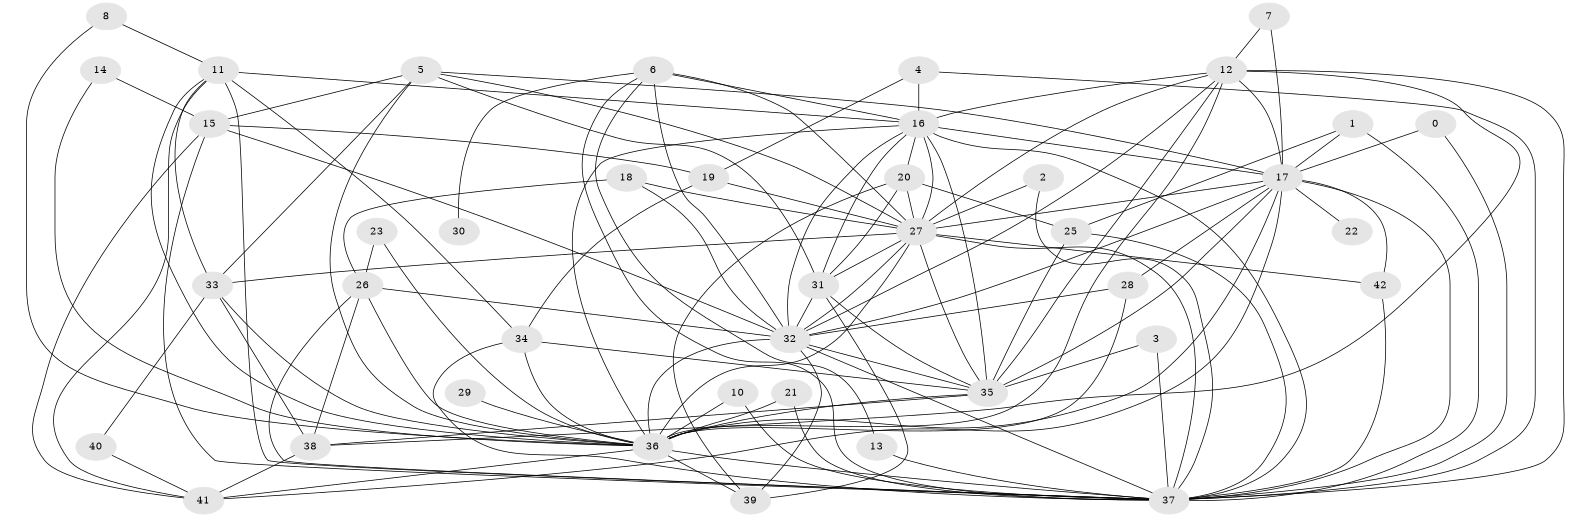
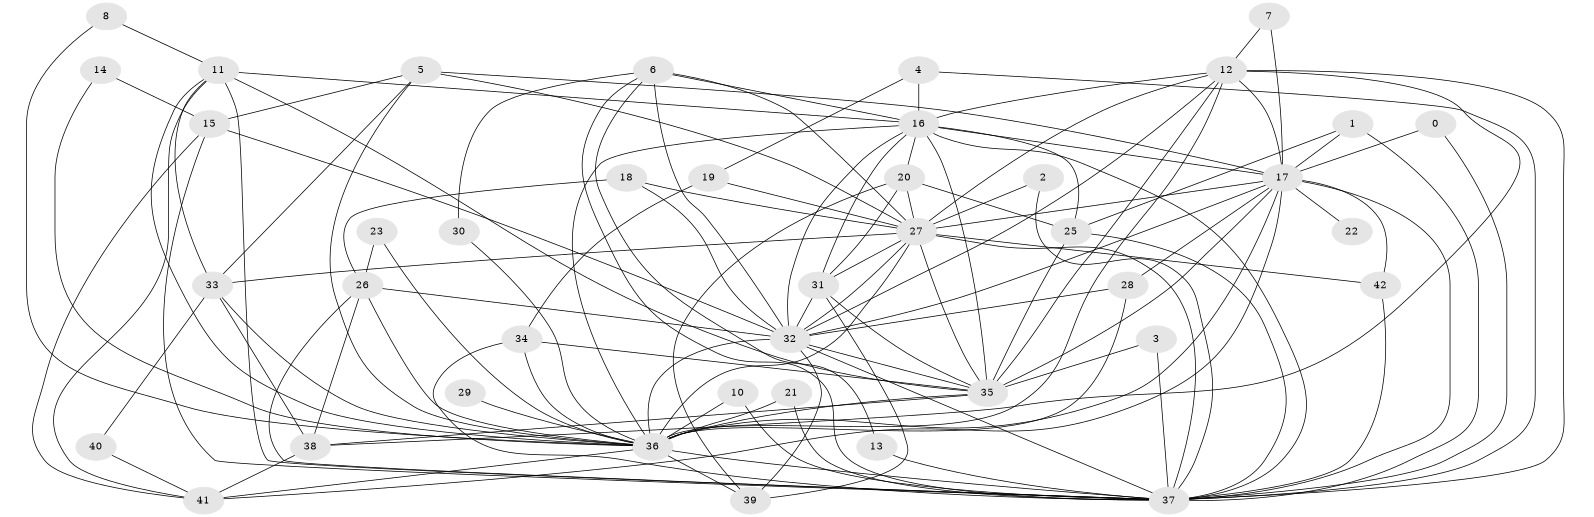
  graph {
    node [color=gray90 style=filled]
    edge [weight=1.0]
    1
    17
    25
    37
    27
    35
    36
    32
    41
    22
    28
    42
    2
    31
    33
    3
    38
    4
    16
    19
    20
    5
    15
    39
    40
    6
    13
    30
    7
    12
    8
    11
    n33 [label=0]
    10
    14
    34
    18
    26
    21
    23
    29
    1 -- 17
    1 -- 25
    1 -- 37
    17 -- 37
    17 -- 27 [weight=2.0]
    17 -- 35
    17 -- 36 [weight=2.0]
    17 -- 32
    17 -- 41
    17 -- 22
    17 -- 28
    17 -- 42
    25 -- 37
    25 -- 35
    27 -- 37 [weight=2.0]
    27 -- 35 [weight=2.0]
    27 -- 36 [weight=5.0]
    27 -- 32 [weight=2.0]
    27 -- 42
    27 -- 31
    27 -- 33
    35 -- 36 [weight=3.0]
    35 -- 38
    36 -- 37 [weight=2.0]
    36 -- 41
    36 -- 39
    32 -- 37 [weight=2.0]
    32 -- 35 [weight=2.0]
    32 -- 36 [weight=2.0]
    32 -- 39
    28 -- 36
    28 -- 32
    42 -- 37
    2 -- 37
    2 -- 27
    31 -- 35
    31 -- 32
    31 -- 39
    33 -- 36
    33 -- 38
    33 -- 40
    3 -- 37
    3 -- 35
    38 -- 41
    4 -- 37
    4 -- 16
    4 -- 19
    16 -- 17
    16 -- 37
-   16 -- 27 [weight=2.0]
+   16 -- 25 [weight=2.0]
    16 -- 35
    16 -- 36 [weight=3.0]
    16 -- 32
    16 -- 31
    16 -- 20
    19 -- 27
    19 -- 34
    20 -- 25
    20 -- 27
    20 -- 31
    20 -- 39
    5 -- 17
    5 -- 27
    5 -- 36
-   5 -- 31
    5 -- 33 [weight=2.0]
    5 -- 15
    15 -- 37
    15 -- 32
    15 -- 41
-   15 -- 19
    40 -- 41
    6 -- 37
    6 -- 27
    6 -- 32
    6 -- 16
    6 -- 13
    6 -- 30
    13 -- 37
+   30 -- 36
    7 -- 17
    7 -- 12
    12 -- 17
    12 -- 37 [weight=3.0]
    12 -- 27 [weight=2.0]
    12 -- 35
    12 -- 36 [weight=2.0]
    12 -- 32
    12 -- 38
    12 -- 16
    8 -- 36
    8 -- 11
    11 -- 37
-   11 -- 34
+   11 -- 35
    11 -- 36
    11 -- 41
    11 -- 33
    11 -- 16
    n33 -- 17
    n33 -- 37
    10 -- 37
    10 -- 36
    14 -- 36
    14 -- 15
    34 -- 37
    34 -- 35
    34 -- 36
    18 -- 27
    18 -- 32
    18 -- 26
    26 -- 37
    26 -- 36
    26 -- 32
    26 -- 38
    21 -- 37
    21 -- 36
    23 -- 36
    23 -- 26
    29 -- 36
  }
